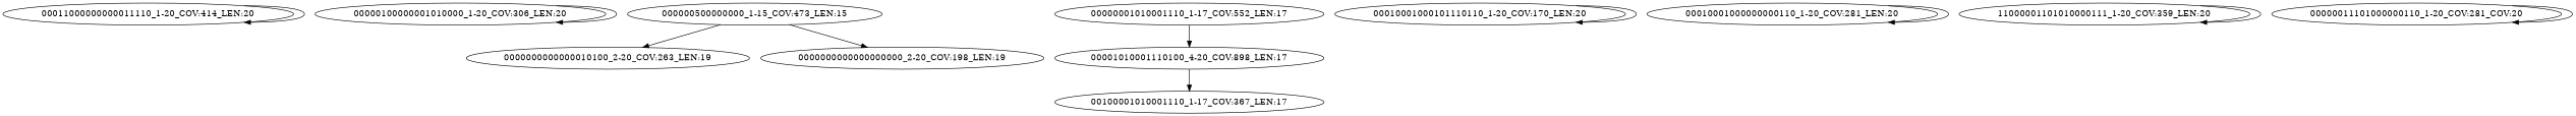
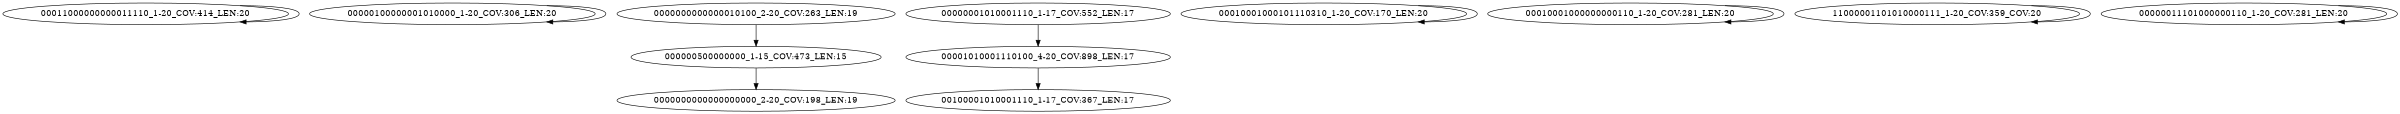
  digraph {
    "00011000000000011110_1-20_COV:414_LEN:20"
    n2 [label="00000100000001010000_1-20_COV:306_LEN:20"]
    n3 [label="000000500000000_1-15_COV:473_LEN:15"]
    "0000000000000010100_2-20_COV:263_LEN:19"
    "0000000000000000000_2-20_COV:198_LEN:19"
    "00000001010001110_1-17_COV:552_LEN:17"
    "00001010001110100_4-20_COV:898_LEN:17"
    "00100001010001110_1-17_COV:367_LEN:17"
-   "00010001000101110110_1-20_COV:170_LEN:20"
+   "00010001000101110110_1-20_COV:170_LEN:20" [label="00010001000101110310_1-20_COV:170_LEN:20"]
    "00010001000000000110_1-20_COV:281_LEN:20"
-   "11000001101010000111_1-20_COV:359_LEN:20"
-   "00000011101000000110_1-20_COV:281_LEN:20" [label="00000011101000000110_1-20_COV:281_COV:20"]
+   "11000001101010000111_1-20_COV:359_LEN:20" [label="11000001101010000111_1-20_COV:359_COV:20"]
+   "00000011101000000110_1-20_COV:281_LEN:20"
    "00011000000000011110_1-20_COV:414_LEN:20" -> "00011000000000011110_1-20_COV:414_LEN:20"
    n2 -> n2
-   n3 -> "0000000000000010100_2-20_COV:263_LEN:19"
+   "0000000000000010100_2-20_COV:263_LEN:19" -> n3
    n3 -> "0000000000000000000_2-20_COV:198_LEN:19"
    "00000001010001110_1-17_COV:552_LEN:17" -> "00001010001110100_4-20_COV:898_LEN:17"
    "00001010001110100_4-20_COV:898_LEN:17" -> "00100001010001110_1-17_COV:367_LEN:17"
    "00010001000101110110_1-20_COV:170_LEN:20" -> "00010001000101110110_1-20_COV:170_LEN:20"
    "00010001000000000110_1-20_COV:281_LEN:20" -> "00010001000000000110_1-20_COV:281_LEN:20"
    "11000001101010000111_1-20_COV:359_LEN:20" -> "11000001101010000111_1-20_COV:359_LEN:20"
    "00000011101000000110_1-20_COV:281_LEN:20" -> "00000011101000000110_1-20_COV:281_LEN:20"
  }
